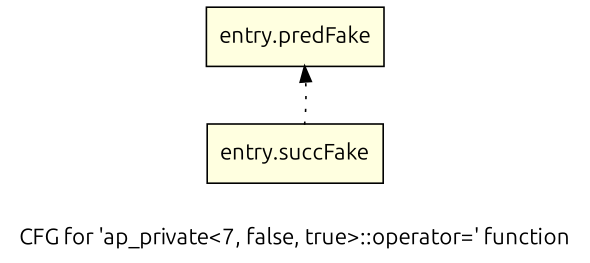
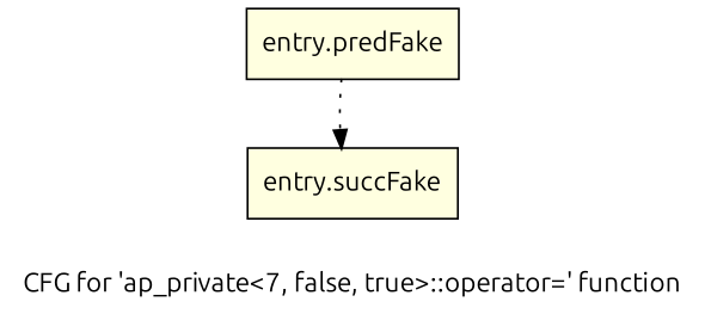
  digraph {
    label="CFG for 'ap_private\<7, false, true\>::operator=' function"
    fontname=Ubuntu
    node [shape=record style=filled fillcolor=lightyellow fontname=Ubuntu]
    n1 [label="{entry.predFake}"]
    n2 [filename="/home/omerfaruk/tools/Xilinx/Vitis_HLS/2023.2/include/etc/ap_private.h" label="{entry.succFake}" linenumber=1484]
-   n2 -> n1 [execusionnum=3 filename="/home/omerfaruk/tools/Xilinx/Vitis_HLS/2023.2/include/etc/ap_private.h" style=dotted fontname=Ubuntu]
+   n1 -> n2 [execusionnum=3 filename="/home/omerfaruk/tools/Xilinx/Vitis_HLS/2023.2/include/etc/ap_private.h" style=dotted fontname=Ubuntu]
  }
